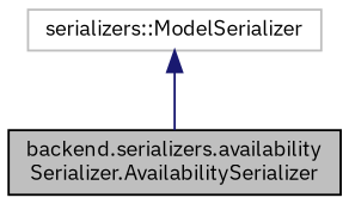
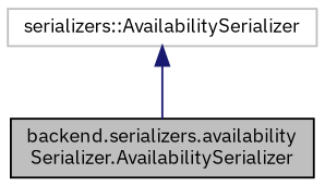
  digraph {
    fontname="IBM Plex Sans"
    node [fontname="IBM Plex Sans" fontsize=10 shape=record style=filled]
    n1 [color=black fillcolor=grey75 fontcolor=black height=0.2 label="backend.serializers.availability\lSerializer.AvailabilitySerializer" width=0.4]
-   n2 [color=grey75 fillcolor=white height=0.2 label="serializers::ModelSerializer" width=0.4]
+   n2 [color=grey75 fillcolor=white height=0.2 label="serializers::AvailabilitySerializer" width=0.4]
    n2 -> n1 [color=midnightblue dir=back fontname="IBM Plex Sans" fontsize=10 labelfontname=Helvetica labelfontsize=10 style=solid]
  }
